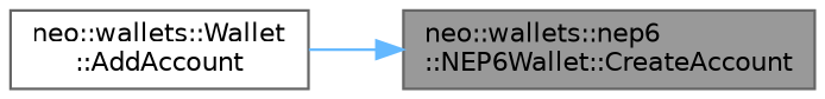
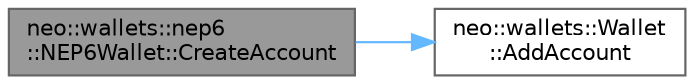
  digraph {
    rankdir=LR
    node [fontname=Helvetica fontsize=10 shape=box style=filled]
    n1 [color=gray40 fillcolor=grey60 fontcolor=black height=0.2 label="neo::wallets::nep6\l::NEP6Wallet::CreateAccount" width=0.4]
    n2 [color=grey40 fillcolor=white height=0.2 label="neo::wallets::Wallet\l::AddAccount" width=0.4]
-   n2 -> n1 [color=steelblue1 fontname=Helvetica fontsize=10 labelfontname=Helvetica labelfontsize=10 style=solid]
+   n1 -> n2 [color=steelblue1 fontname=Helvetica fontsize=10 labelfontname=Helvetica labelfontsize=10 style=solid]
  }
